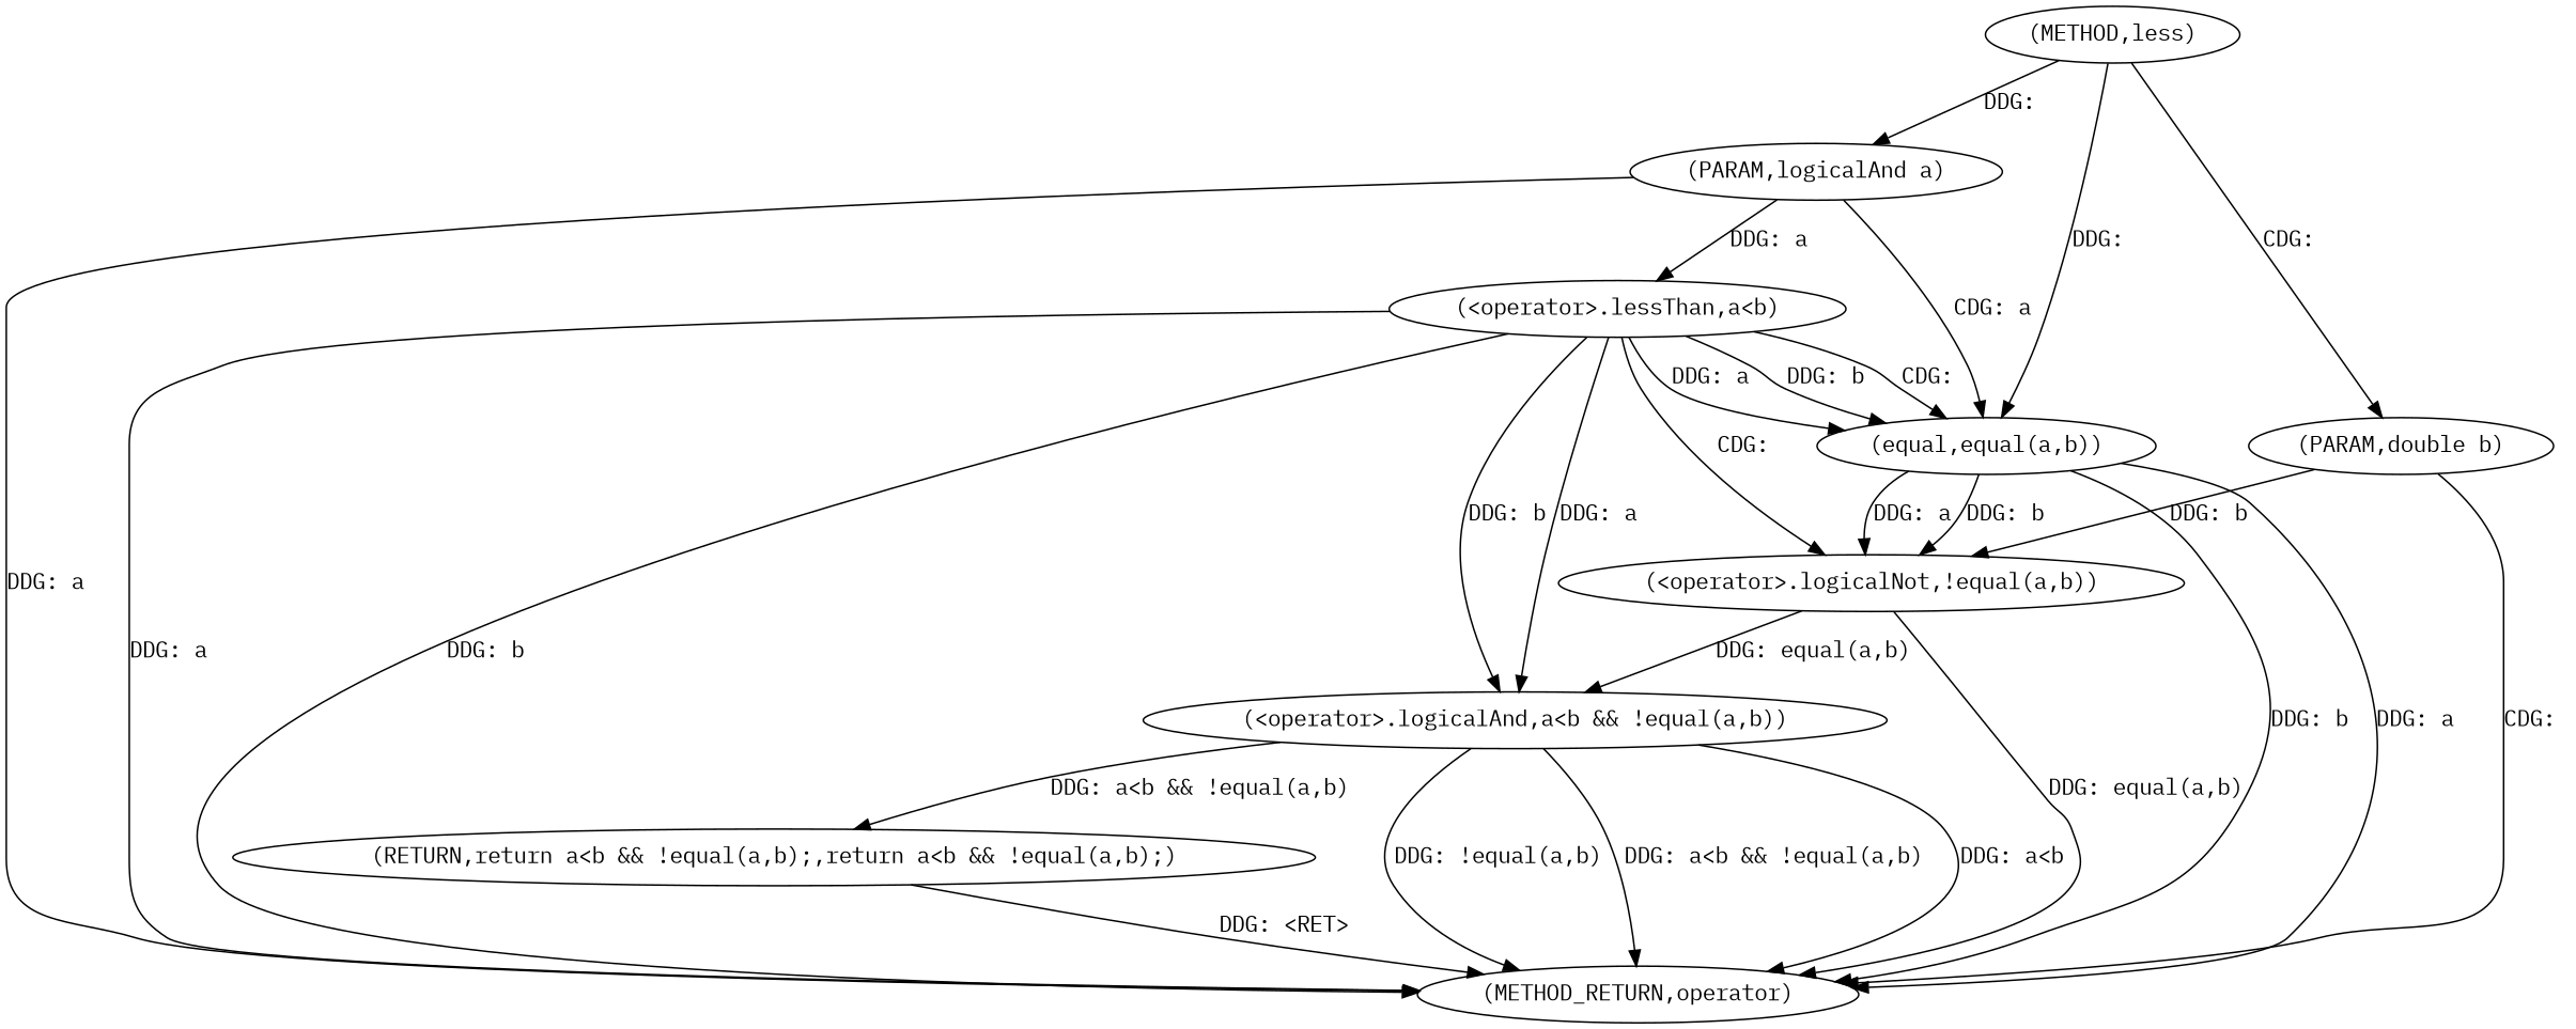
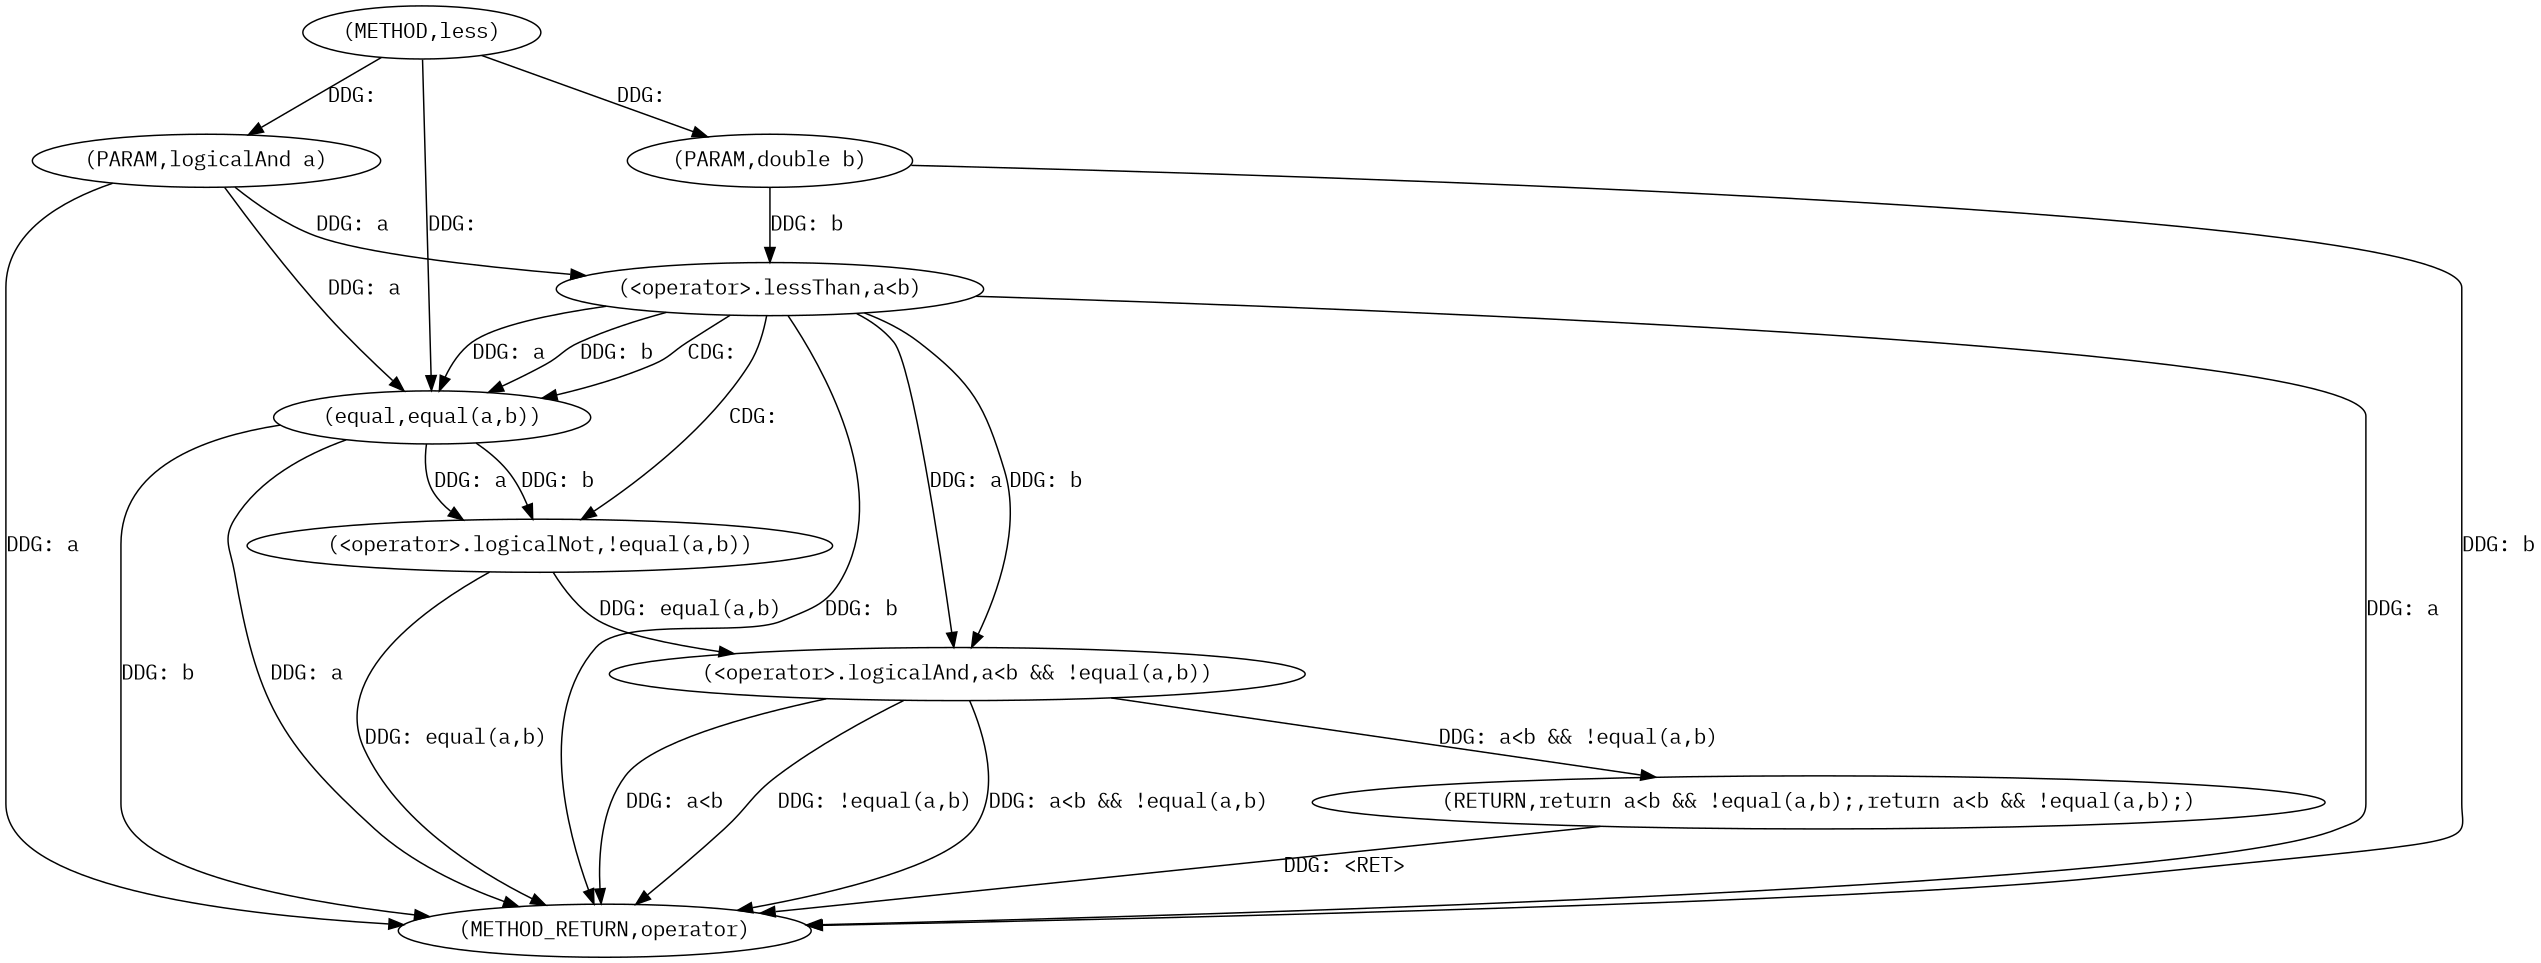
  digraph {
    fontname="IBM Plex Mono"
    node [fontname="IBM Plex Mono"]
    edge [fontname="IBM Plex Mono"]
    n1 [label="(METHOD,less)"]
    n2 [label="(PARAM,logicalAnd a)"]
    n3 [label="(PARAM,double b)"]
    n4 [label="(equal,equal(a,b))"]
    n5 [label="(<operator>.lessThan,a<b)"]
    n6 [label="(METHOD_RETURN,operator)"]
    n7 [label="(<operator>.logicalAnd,a<b && !equal(a,b))"]
    n8 [label="(<operator>.logicalNot,!equal(a,b))"]
    n9 [label="(RETURN,return a<b && !equal(a,b);,return a<b && !equal(a,b);)"]
    n1 -> n2 [label="DDG: "]
-   n1 -> n3 [label="CDG: "]
+   n1 -> n3 [label="DDG: "]
    n1 -> n4 [label="DDG: "]
-   n2 -> n4 [label="CDG: a"]
+   n2 -> n4 [label="DDG: a"]
    n2 -> n5 [label="DDG: a"]
    n2 -> n6 [label="DDG: a"]
-   n3 -> n8 [label="DDG: b"]
-   n3 -> n6 [label="CDG: "]
+   n3 -> n5 [label="DDG: b"]
+   n3 -> n6 [label="DDG: b"]
    n4 -> n6 [label="DDG: a"]
    n4 -> n6 [label="DDG: b"]
    n4 -> n8 [label="DDG: a"]
    n4 -> n8 [label="DDG: b"]
    n5 -> n4 [label="DDG: a"]
    n5 -> n4 [label="DDG: b"]
    n5 -> n4 [label="CDG: "]
    n5 -> n6 [label="DDG: a"]
    n5 -> n6 [label="DDG: b"]
    n5 -> n7 [label="DDG: a"]
    n5 -> n7 [label="DDG: b"]
    n5 -> n8 [label="CDG: "]
    n7 -> n6 [label="DDG: a<b"]
    n7 -> n6 [label="DDG: !equal(a,b)"]
    n7 -> n6 [label="DDG: a<b && !equal(a,b)"]
    n7 -> n9 [label="DDG: a<b && !equal(a,b)"]
    n8 -> n6 [label="DDG: equal(a,b)"]
    n8 -> n7 [label="DDG: equal(a,b)"]
    n9 -> n6 [label="DDG: <RET>"]
  }
